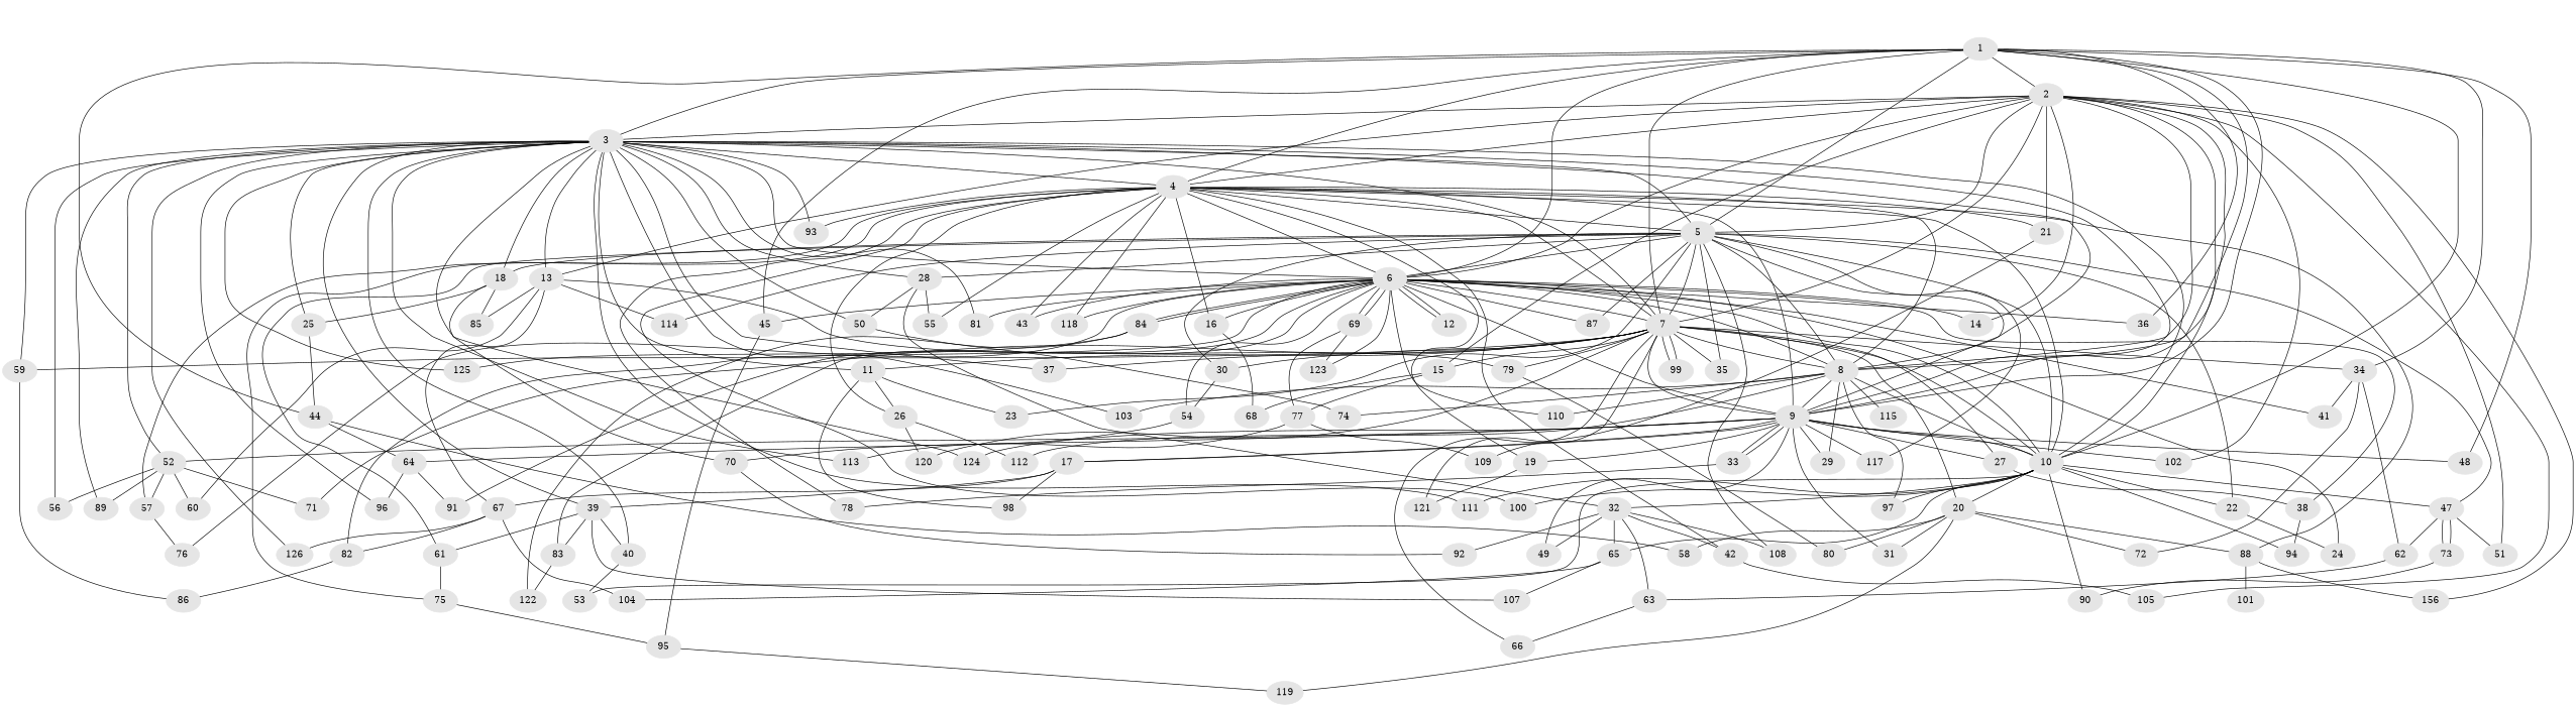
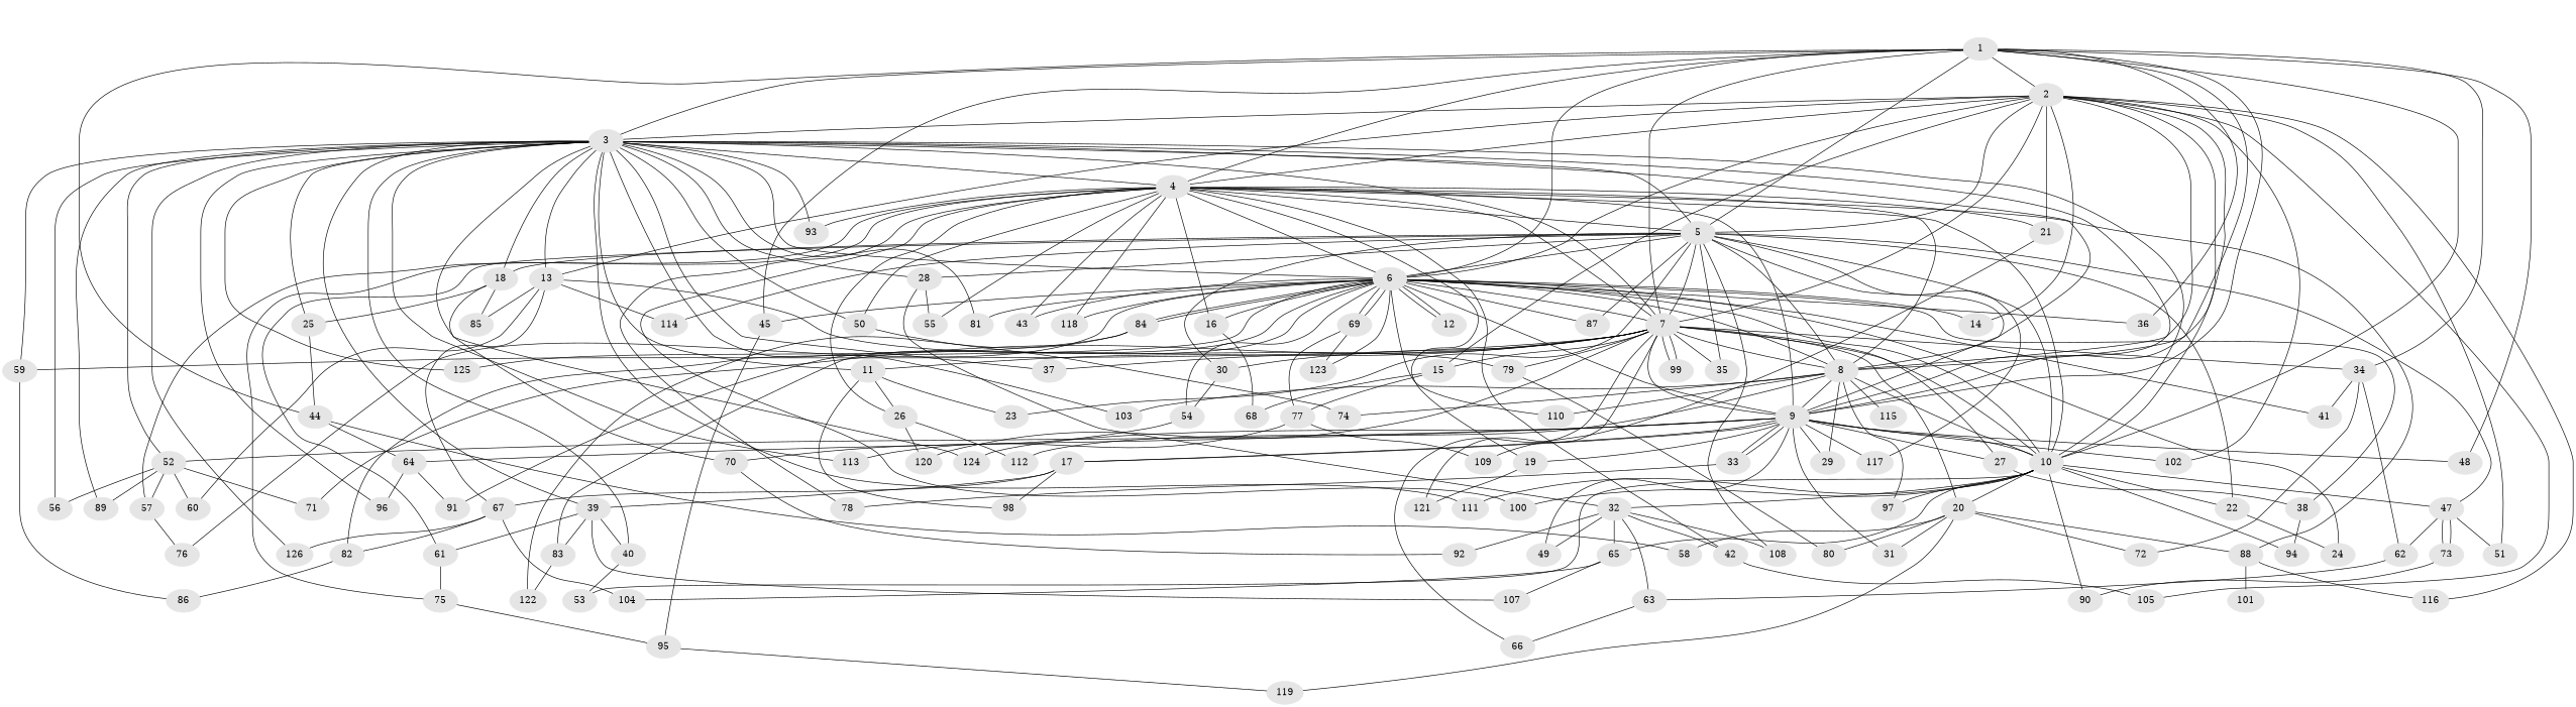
  graph {
    node [color=gray90 style=filled]
    1
    2
    3
    4
    5
    6
    7
    8
    9
    10
    34
    36
    44
    45
    48
    13
    14
    15
    21
    51
    102
    105
-   116 [label=156]
+   116
    11
    18
    25
    28
    37
    39
    40
    50
    52
    56
    59
    81
    89
    93
    96
    103
    111
    113
    124
    125
    126
    16
    19
    26
    42
    43
    55
    57
    75
    78
    88
    100
    118
    22
    23
    30
    35
    47
    61
    87
    108
    114
    117
    12
    24
    38
    41
    54
    69
    76
    82
    83
    84
    91
    110
    123
    20
    27
    66
    71
    79
    99
    120
    121
    29
    74
    97
    112
    115
    17
    31
    33
    49
    64
    32
    53
    65
    90
    94
    72
    62
    58
    95
    60
    67
    85
    68
    77
    109
    98
    70
    107
    86
    101
    73
    122
    80
    119
    63
    92
    104
    1 -- 2
    1 -- 3
    1 -- 4
    1 -- 5
    1 -- 6
    1 -- 7
    1 -- 8
    1 -- 9
    1 -- 10
    1 -- 34
    1 -- 36
    1 -- 44
    1 -- 45
    1 -- 48
    2 -- 3
    2 -- 4
    2 -- 5
    2 -- 6
    2 -- 7
    2 -- 8
    2 -- 9
    2 -- 10
    2 -- 13
    2 -- 14
    2 -- 15
    2 -- 21
    2 -- 51
    2 -- 102
    2 -- 105
    2 -- 116
    3 -- 4
    3 -- 5
    3 -- 6
    3 -- 7
    3 -- 8
    3 -- 9
    3 -- 10
    3 -- 13
    3 -- 11
    3 -- 18
    3 -- 25
    3 -- 28
    3 -- 37
    3 -- 39
    3 -- 40
    3 -- 50
    3 -- 52
    3 -- 56
    3 -- 59
    3 -- 81
    3 -- 89
    3 -- 93
    3 -- 96
    3 -- 103
    3 -- 111
    3 -- 113
    3 -- 124
    3 -- 125
    3 -- 126
    4 -- 5
    4 -- 6
    4 -- 7
    4 -- 8
    4 -- 9
    4 -- 10
    4 -- 21
-   28 -- 50
+   4 -- 50
    4 -- 93
    4 -- 16
    4 -- 19
    4 -- 26
    4 -- 42
    4 -- 43
    4 -- 55
    4 -- 57
    4 -- 75
    4 -- 78
    4 -- 88
    4 -- 100
    4 -- 118
    5 -- 6
    5 -- 7
    5 -- 8
    5 -- 9
    5 -- 10
    5 -- 18
    5 -- 28
    5 -- 22
    5 -- 23
    5 -- 30
    5 -- 35
    5 -- 47
    5 -- 61
    5 -- 87
    5 -- 108
    5 -- 114
    5 -- 117
    6 -- 7
    6 -- 8
    6 -- 9
    6 -- 10
    6 -- 36
    6 -- 45
    6 -- 14
    6 -- 81
    6 -- 16
    6 -- 43
    6 -- 118
    6 -- 87
    6 -- 12
    6 -- 12
    6 -- 24
    6 -- 38
    6 -- 41
    6 -- 54
    6 -- 69
    6 -- 69
    6 -- 76
    6 -- 82
    6 -- 83
    6 -- 84
    6 -- 84
    6 -- 91
    6 -- 110
    6 -- 123
    7 -- 8
    7 -- 9
    7 -- 10
    7 -- 34
    7 -- 15
    7 -- 11
    7 -- 37
    7 -- 59
    7 -- 30
    7 -- 35
    7 -- 20
    7 -- 27
    7 -- 66
    7 -- 71
    7 -- 79
    7 -- 99
    7 -- 99
    7 -- 120
    7 -- 121
    8 -- 9
    8 -- 10
    8 -- 103
    8 -- 110
    8 -- 29
    8 -- 74
    8 -- 97
    8 -- 112
    8 -- 115
    9 -- 10
    9 -- 48
    9 -- 102
    9 -- 52
    9 -- 124
    9 -- 19
    9 -- 117
    9 -- 27
    9 -- 29
    9 -- 17
    9 -- 17
    9 -- 31
    9 -- 33
    9 -- 33
    9 -- 49
    9 -- 64
    10 -- 111
    10 -- 100
    10 -- 22
    10 -- 47
    10 -- 20
    10 -- 97
    10 -- 32
    10 -- 53
    10 -- 65
    10 -- 90
    10 -- 94
    34 -- 41
    34 -- 72
    34 -- 62
    44 -- 64
    44 -- 58
    45 -- 95
    13 -- 114
    13 -- 79
    13 -- 60
    13 -- 67
    13 -- 85
    15 -- 68
    15 -- 77
    21 -- 109
    11 -- 26
    11 -- 23
    11 -- 98
    18 -- 25
    18 -- 85
    18 -- 70
    25 -- 44
    28 -- 55
    28 -- 32
    39 -- 40
    39 -- 61
    39 -- 83
    39 -- 107
    40 -- 53
    50 -- 74
    52 -- 56
    52 -- 89
    52 -- 57
    52 -- 71
    52 -- 60
    59 -- 86
    16 -- 68
    19 -- 121
    26 -- 120
    26 -- 112
    42 -- 105
    57 -- 76
    75 -- 95
    88 -- 116
    88 -- 101
    22 -- 24
    30 -- 54
    47 -- 51
    47 -- 62
    47 -- 73
    47 -- 73
    61 -- 75
    38 -- 94
    54 -- 70
    69 -- 123
    69 -- 77
    82 -- 86
    83 -- 122
    84 -- 125
    84 -- 122
    20 -- 88
    20 -- 31
    20 -- 72
    20 -- 58
    20 -- 80
    20 -- 119
    27 -- 38
    79 -- 80
    17 -- 39
    17 -- 67
    17 -- 98
    33 -- 78
    64 -- 96
    64 -- 91
    32 -- 42
    32 -- 108
    32 -- 49
    32 -- 65
    32 -- 63
    32 -- 92
    65 -- 107
    65 -- 104
    62 -- 63
    95 -- 119
    67 -- 126
    67 -- 82
    67 -- 104
    77 -- 113
    77 -- 109
    70 -- 92
    73 -- 90
    63 -- 66
  }
